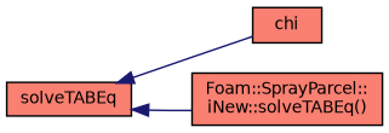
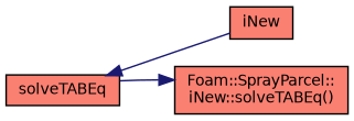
  digraph {
    rankdir=LR
    node [color=black fillcolor=salmon fontname=Helvetica fontsize=10 shape=record style=filled]
    edge [color=midnightblue dir=back fontname=Helvetica fontsize=10 labelfontname=Helvetica labelfontsize=10 style=solid]
    n1 [fontcolor=black height=0.2 label=solveTABEq width=0.4]
-   n2 [height=0.2 label=chi width=0.4]
+   n2 [height=0.2 label=iNew width=0.4]
    n3 [height=0.2 label="Foam::SprayParcel::\liNew::solveTABEq()" width=0.4]
    n1 -> n2
-   n1 -> n3
+   n3 -> n1
  }
